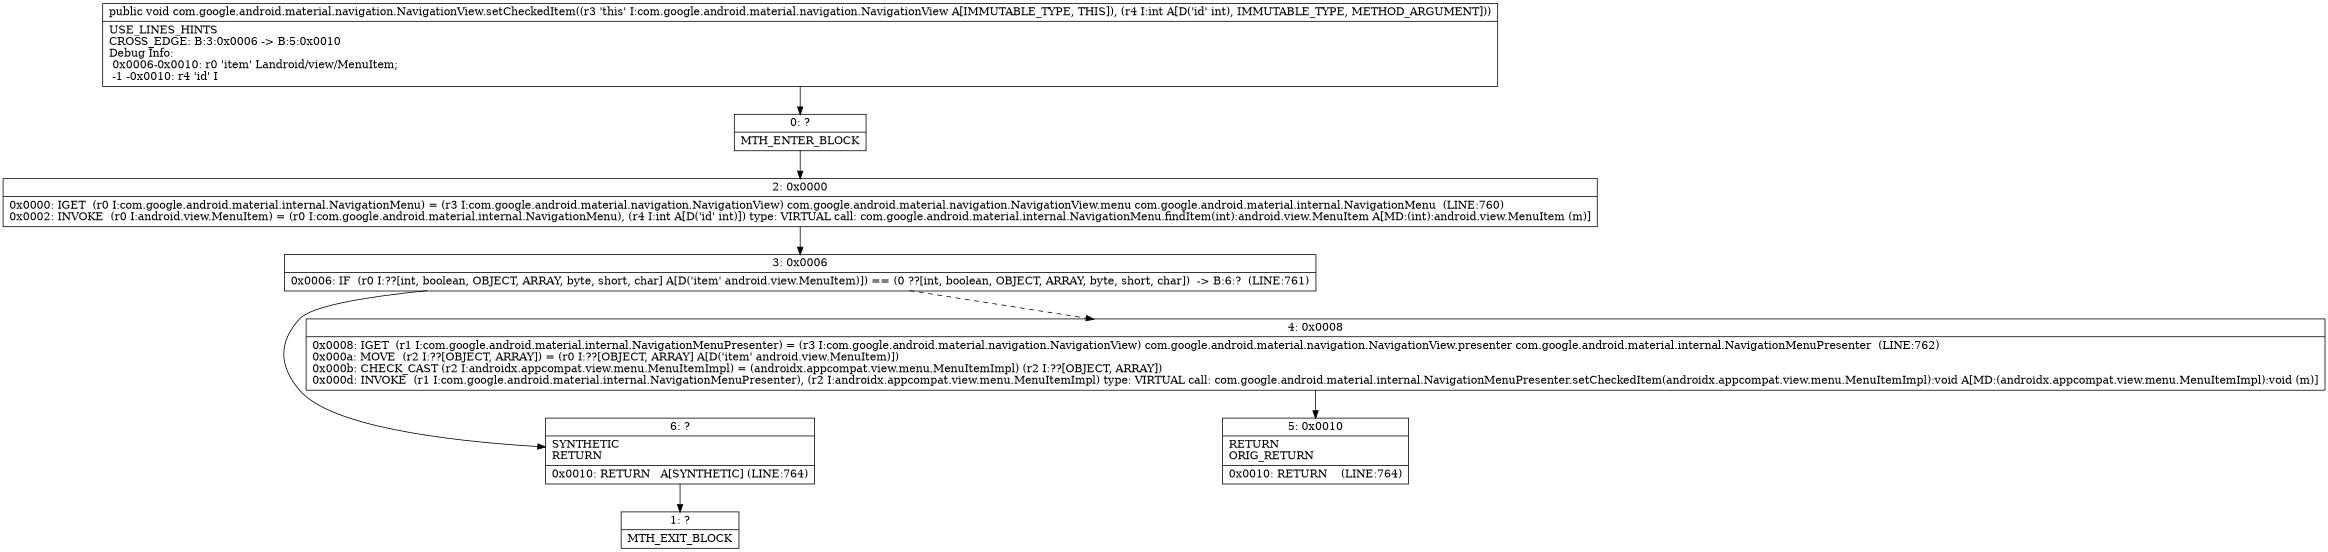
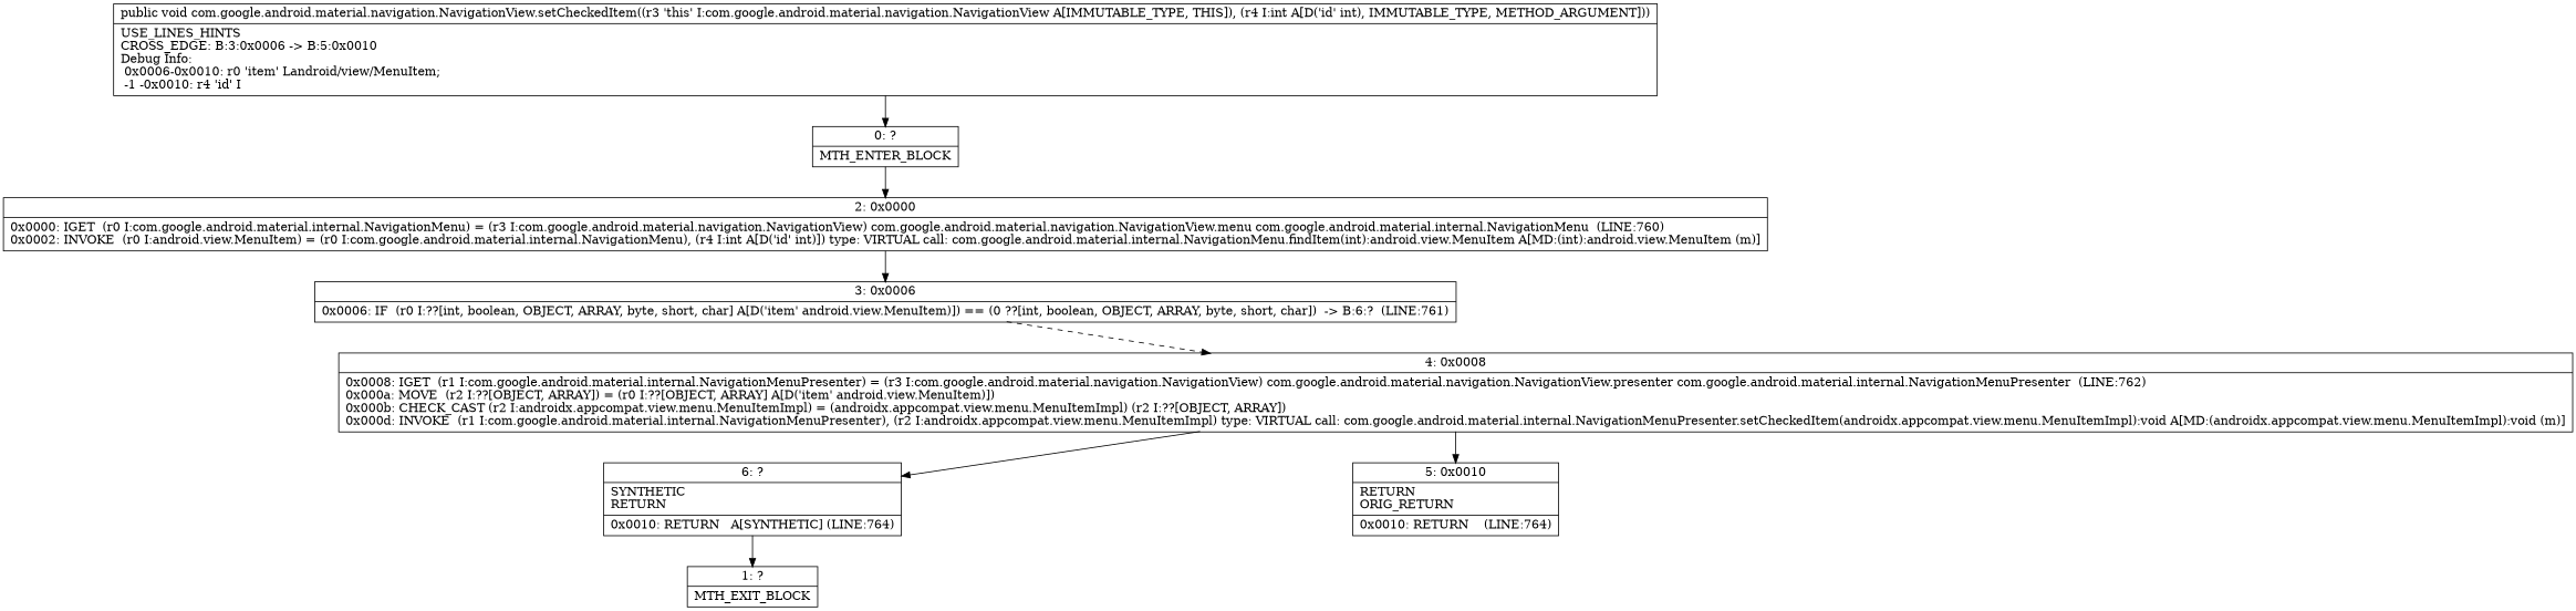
  digraph {
    node [shape=record]
    n1 [label="{0\:\ ?|MTH_ENTER_BLOCK\l}"]
    n2 [label="{2\:\ 0x0000|0x0000: IGET  (r0 I:com.google.android.material.internal.NavigationMenu) = (r3 I:com.google.android.material.navigation.NavigationView) com.google.android.material.navigation.NavigationView.menu com.google.android.material.internal.NavigationMenu  (LINE:760)\l0x0002: INVOKE  (r0 I:android.view.MenuItem) = (r0 I:com.google.android.material.internal.NavigationMenu), (r4 I:int A[D('id' int)]) type: VIRTUAL call: com.google.android.material.internal.NavigationMenu.findItem(int):android.view.MenuItem A[MD:(int):android.view.MenuItem (m)]\l}"]
    n3 [label="{3\:\ 0x0006|0x0006: IF  (r0 I:??[int, boolean, OBJECT, ARRAY, byte, short, char] A[D('item' android.view.MenuItem)]) == (0 ??[int, boolean, OBJECT, ARRAY, byte, short, char])  \-\> B:6:?  (LINE:761)\l}"]
    n4 [label="{4\:\ 0x0008|0x0008: IGET  (r1 I:com.google.android.material.internal.NavigationMenuPresenter) = (r3 I:com.google.android.material.navigation.NavigationView) com.google.android.material.navigation.NavigationView.presenter com.google.android.material.internal.NavigationMenuPresenter  (LINE:762)\l0x000a: MOVE  (r2 I:??[OBJECT, ARRAY]) = (r0 I:??[OBJECT, ARRAY] A[D('item' android.view.MenuItem)]) \l0x000b: CHECK_CAST (r2 I:androidx.appcompat.view.menu.MenuItemImpl) = (androidx.appcompat.view.menu.MenuItemImpl) (r2 I:??[OBJECT, ARRAY]) \l0x000d: INVOKE  (r1 I:com.google.android.material.internal.NavigationMenuPresenter), (r2 I:androidx.appcompat.view.menu.MenuItemImpl) type: VIRTUAL call: com.google.android.material.internal.NavigationMenuPresenter.setCheckedItem(androidx.appcompat.view.menu.MenuItemImpl):void A[MD:(androidx.appcompat.view.menu.MenuItemImpl):void (m)]\l}"]
    n5 [label="{6\:\ ?|SYNTHETIC\lRETURN\l|0x0010: RETURN   A[SYNTHETIC] (LINE:764)\l}"]
    n6 [label="{5\:\ 0x0010|RETURN\lORIG_RETURN\l|0x0010: RETURN    (LINE:764)\l}"]
    n7 [label="{1\:\ ?|MTH_EXIT_BLOCK\l}"]
    n8 [label="{public void com.google.android.material.navigation.NavigationView.setCheckedItem((r3 'this' I:com.google.android.material.navigation.NavigationView A[IMMUTABLE_TYPE, THIS]), (r4 I:int A[D('id' int), IMMUTABLE_TYPE, METHOD_ARGUMENT]))  | USE_LINES_HINTS\lCROSS_EDGE: B:3:0x0006 \-\> B:5:0x0010\lDebug Info:\l  0x0006\-0x0010: r0 'item' Landroid\/view\/MenuItem;\l  \-1 \-0x0010: r4 'id' I\l}"]
    n1 -> n2
    n2 -> n3
    n3 -> n4 [style=dashed]
-   n3 -> n5
+   n4 -> n5
    n4 -> n6
    n5 -> n7
    n8 -> n1
  }
